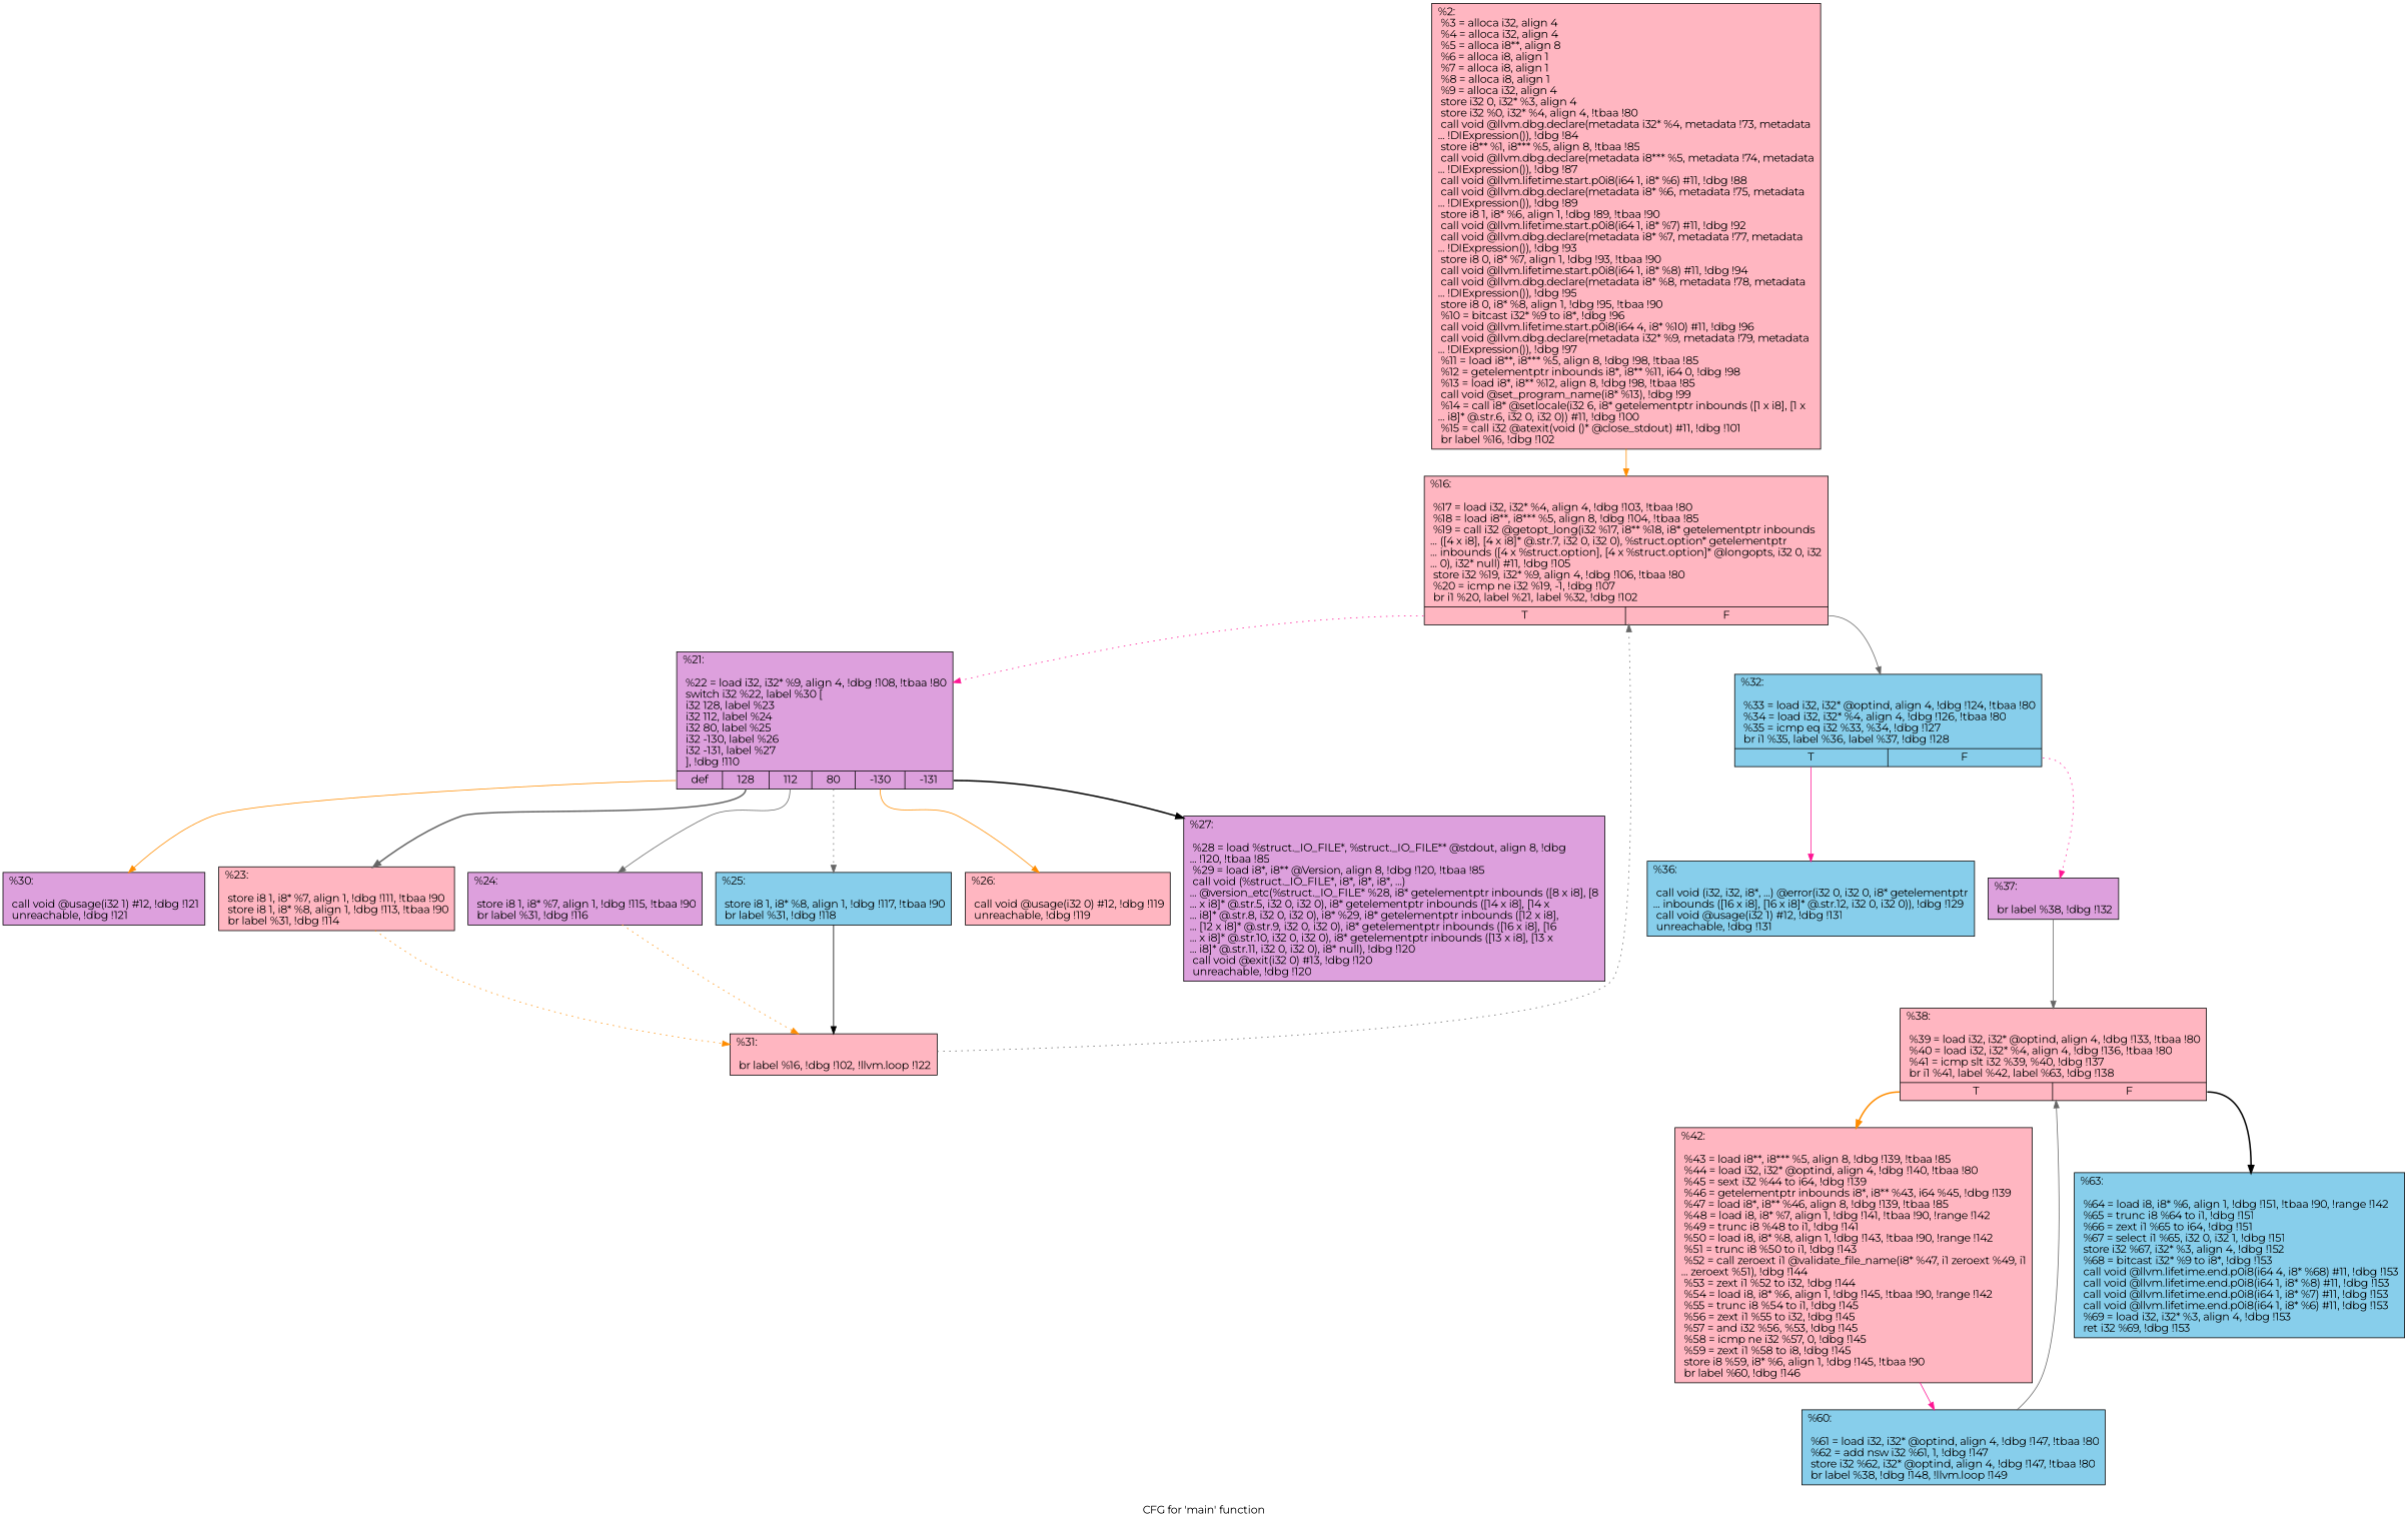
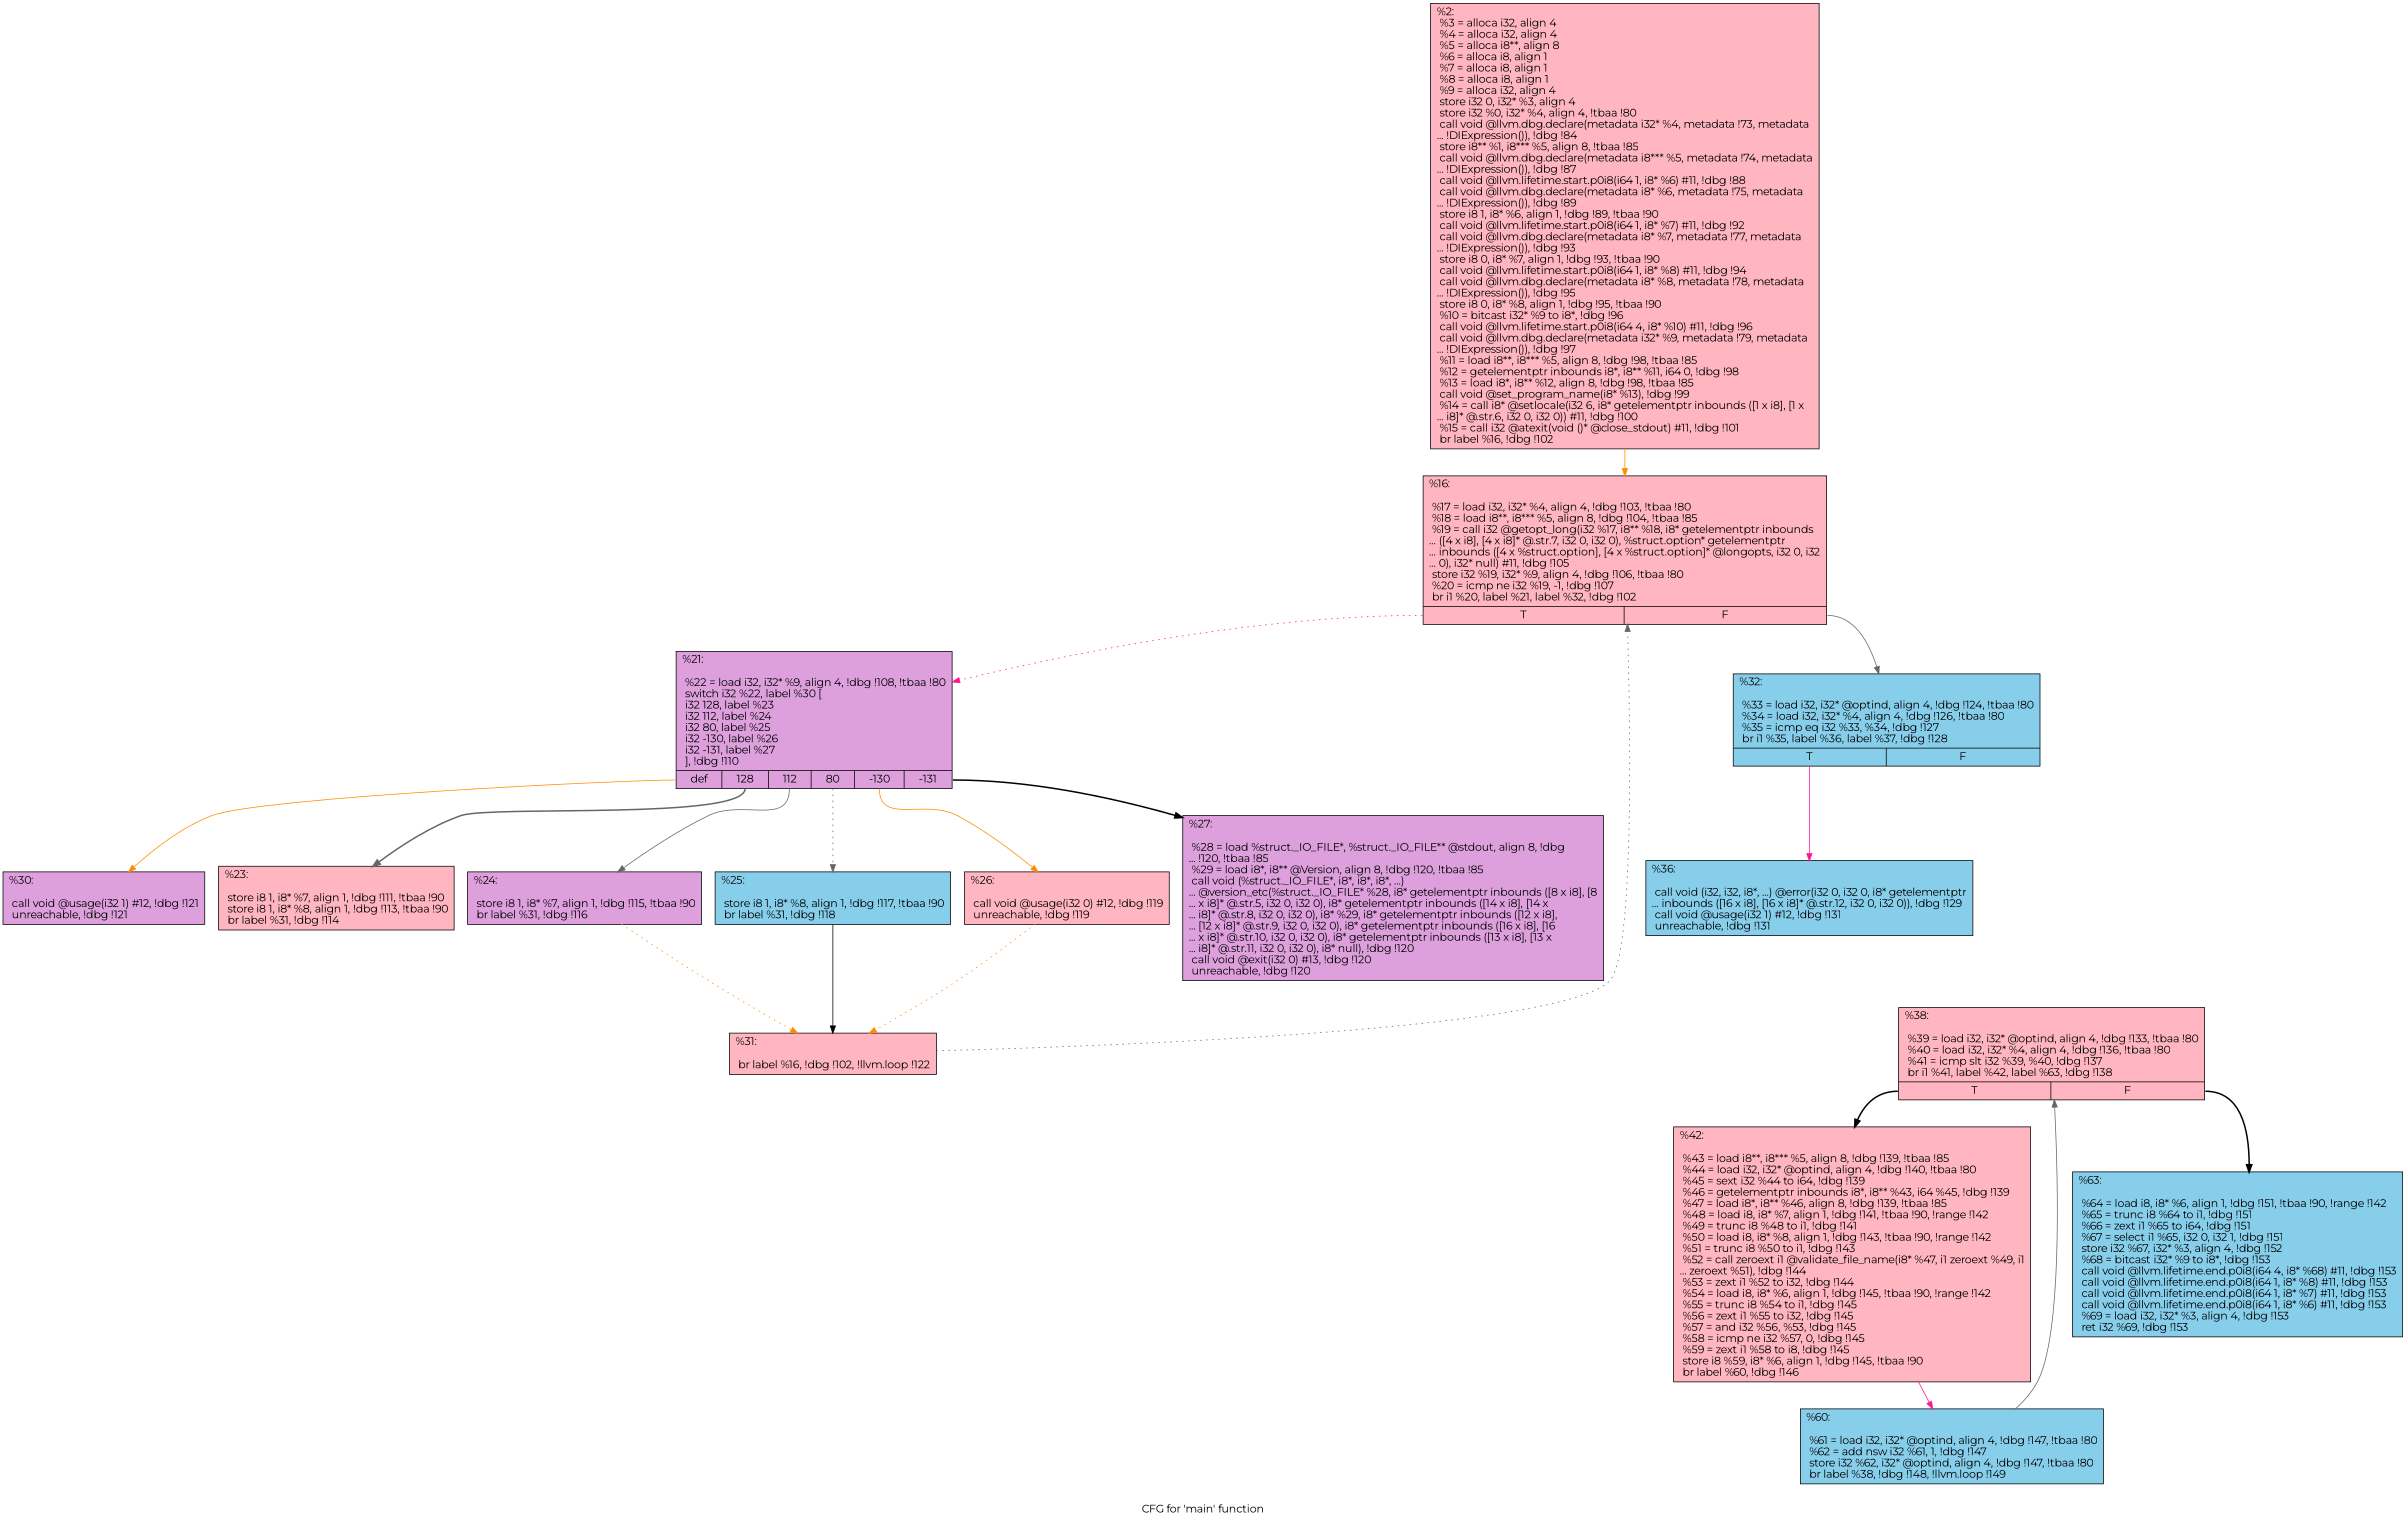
  digraph {
    fontname=Montserrat
    label="CFG for 'main' function"
    node [fillcolor=lightpink fontname=Montserrat shape=record style=filled]
    edge [color=gray40 fontname=Montserrat style=solid]
    n1 [label="{%2:\l  %3 = alloca i32, align 4\l  %4 = alloca i32, align 4\l  %5 = alloca i8**, align 8\l  %6 = alloca i8, align 1\l  %7 = alloca i8, align 1\l  %8 = alloca i8, align 1\l  %9 = alloca i32, align 4\l  store i32 0, i32* %3, align 4\l  store i32 %0, i32* %4, align 4, !tbaa !80\l  call void @llvm.dbg.declare(metadata i32* %4, metadata !73, metadata\l... !DIExpression()), !dbg !84\l  store i8** %1, i8*** %5, align 8, !tbaa !85\l  call void @llvm.dbg.declare(metadata i8*** %5, metadata !74, metadata\l... !DIExpression()), !dbg !87\l  call void @llvm.lifetime.start.p0i8(i64 1, i8* %6) #11, !dbg !88\l  call void @llvm.dbg.declare(metadata i8* %6, metadata !75, metadata\l... !DIExpression()), !dbg !89\l  store i8 1, i8* %6, align 1, !dbg !89, !tbaa !90\l  call void @llvm.lifetime.start.p0i8(i64 1, i8* %7) #11, !dbg !92\l  call void @llvm.dbg.declare(metadata i8* %7, metadata !77, metadata\l... !DIExpression()), !dbg !93\l  store i8 0, i8* %7, align 1, !dbg !93, !tbaa !90\l  call void @llvm.lifetime.start.p0i8(i64 1, i8* %8) #11, !dbg !94\l  call void @llvm.dbg.declare(metadata i8* %8, metadata !78, metadata\l... !DIExpression()), !dbg !95\l  store i8 0, i8* %8, align 1, !dbg !95, !tbaa !90\l  %10 = bitcast i32* %9 to i8*, !dbg !96\l  call void @llvm.lifetime.start.p0i8(i64 4, i8* %10) #11, !dbg !96\l  call void @llvm.dbg.declare(metadata i32* %9, metadata !79, metadata\l... !DIExpression()), !dbg !97\l  %11 = load i8**, i8*** %5, align 8, !dbg !98, !tbaa !85\l  %12 = getelementptr inbounds i8*, i8** %11, i64 0, !dbg !98\l  %13 = load i8*, i8** %12, align 8, !dbg !98, !tbaa !85\l  call void @set_program_name(i8* %13), !dbg !99\l  %14 = call i8* @setlocale(i32 6, i8* getelementptr inbounds ([1 x i8], [1 x\l... i8]* @.str.6, i32 0, i32 0)) #11, !dbg !100\l  %15 = call i32 @atexit(void ()* @close_stdout) #11, !dbg !101\l  br label %16, !dbg !102\l}"]
    n2 [label="{%16:\l\l  %17 = load i32, i32* %4, align 4, !dbg !103, !tbaa !80\l  %18 = load i8**, i8*** %5, align 8, !dbg !104, !tbaa !85\l  %19 = call i32 @getopt_long(i32 %17, i8** %18, i8* getelementptr inbounds\l... ([4 x i8], [4 x i8]* @.str.7, i32 0, i32 0), %struct.option* getelementptr\l... inbounds ([4 x %struct.option], [4 x %struct.option]* @longopts, i32 0, i32\l... 0), i32* null) #11, !dbg !105\l  store i32 %19, i32* %9, align 4, !dbg !106, !tbaa !80\l  %20 = icmp ne i32 %19, -1, !dbg !107\l  br i1 %20, label %21, label %32, !dbg !102\l|{<s0>T|<s1>F}}"]
    n3 [fillcolor=plum label="{%21:\l\l  %22 = load i32, i32* %9, align 4, !dbg !108, !tbaa !80\l  switch i32 %22, label %30 [\l    i32 128, label %23\l    i32 112, label %24\l    i32 80, label %25\l    i32 -130, label %26\l    i32 -131, label %27\l  ], !dbg !110\l|{<s0>def|<s1>128|<s2>112|<s3>80|<s4>-130|<s5>-131}}"]
    n4 [fillcolor=skyblue label="{%32:\l\l  %33 = load i32, i32* @optind, align 4, !dbg !124, !tbaa !80\l  %34 = load i32, i32* %4, align 4, !dbg !126, !tbaa !80\l  %35 = icmp eq i32 %33, %34, !dbg !127\l  br i1 %35, label %36, label %37, !dbg !128\l|{<s0>T|<s1>F}}"]
    n5 [fillcolor=plum label="{%30:\l\l  call void @usage(i32 1) #12, !dbg !121\l  unreachable, !dbg !121\l}"]
    n6 [label="{%23:\l\l  store i8 1, i8* %7, align 1, !dbg !111, !tbaa !90\l  store i8 1, i8* %8, align 1, !dbg !113, !tbaa !90\l  br label %31, !dbg !114\l}"]
    n7 [fillcolor=plum label="{%24:\l\l  store i8 1, i8* %7, align 1, !dbg !115, !tbaa !90\l  br label %31, !dbg !116\l}"]
    n8 [fillcolor=skyblue label="{%25:\l\l  store i8 1, i8* %8, align 1, !dbg !117, !tbaa !90\l  br label %31, !dbg !118\l}"]
    n9 [label="{%26:\l\l  call void @usage(i32 0) #12, !dbg !119\l  unreachable, !dbg !119\l}"]
    n10 [fillcolor=plum label="{%27:\l\l  %28 = load %struct._IO_FILE*, %struct._IO_FILE** @stdout, align 8, !dbg\l... !120, !tbaa !85\l  %29 = load i8*, i8** @Version, align 8, !dbg !120, !tbaa !85\l  call void (%struct._IO_FILE*, i8*, i8*, i8*, ...)\l... @version_etc(%struct._IO_FILE* %28, i8* getelementptr inbounds ([8 x i8], [8\l... x i8]* @.str.5, i32 0, i32 0), i8* getelementptr inbounds ([14 x i8], [14 x\l... i8]* @.str.8, i32 0, i32 0), i8* %29, i8* getelementptr inbounds ([12 x i8],\l... [12 x i8]* @.str.9, i32 0, i32 0), i8* getelementptr inbounds ([16 x i8], [16\l... x i8]* @.str.10, i32 0, i32 0), i8* getelementptr inbounds ([13 x i8], [13 x\l... i8]* @.str.11, i32 0, i32 0), i8* null), !dbg !120\l  call void @exit(i32 0) #13, !dbg !120\l  unreachable, !dbg !120\l}"]
    n11 [fillcolor=skyblue label="{%36:\l\l  call void (i32, i32, i8*, ...) @error(i32 0, i32 0, i8* getelementptr\l... inbounds ([16 x i8], [16 x i8]* @.str.12, i32 0, i32 0)), !dbg !129\l  call void @usage(i32 1) #12, !dbg !131\l  unreachable, !dbg !131\l}"]
-   n12 [fillcolor=plum label="{%37:\l\l  br label %38, !dbg !132\l}"]
    n13 [label="{%31:\l\l  br label %16, !dbg !102, !llvm.loop !122\l}"]
    n14 [label="{%38:\l\l  %39 = load i32, i32* @optind, align 4, !dbg !133, !tbaa !80\l  %40 = load i32, i32* %4, align 4, !dbg !136, !tbaa !80\l  %41 = icmp slt i32 %39, %40, !dbg !137\l  br i1 %41, label %42, label %63, !dbg !138\l|{<s0>T|<s1>F}}"]
    n15 [label="{%42:\l\l  %43 = load i8**, i8*** %5, align 8, !dbg !139, !tbaa !85\l  %44 = load i32, i32* @optind, align 4, !dbg !140, !tbaa !80\l  %45 = sext i32 %44 to i64, !dbg !139\l  %46 = getelementptr inbounds i8*, i8** %43, i64 %45, !dbg !139\l  %47 = load i8*, i8** %46, align 8, !dbg !139, !tbaa !85\l  %48 = load i8, i8* %7, align 1, !dbg !141, !tbaa !90, !range !142\l  %49 = trunc i8 %48 to i1, !dbg !141\l  %50 = load i8, i8* %8, align 1, !dbg !143, !tbaa !90, !range !142\l  %51 = trunc i8 %50 to i1, !dbg !143\l  %52 = call zeroext i1 @validate_file_name(i8* %47, i1 zeroext %49, i1\l... zeroext %51), !dbg !144\l  %53 = zext i1 %52 to i32, !dbg !144\l  %54 = load i8, i8* %6, align 1, !dbg !145, !tbaa !90, !range !142\l  %55 = trunc i8 %54 to i1, !dbg !145\l  %56 = zext i1 %55 to i32, !dbg !145\l  %57 = and i32 %56, %53, !dbg !145\l  %58 = icmp ne i32 %57, 0, !dbg !145\l  %59 = zext i1 %58 to i8, !dbg !145\l  store i8 %59, i8* %6, align 1, !dbg !145, !tbaa !90\l  br label %60, !dbg !146\l}"]
    n16 [fillcolor=skyblue label="{%63:\l\l  %64 = load i8, i8* %6, align 1, !dbg !151, !tbaa !90, !range !142\l  %65 = trunc i8 %64 to i1, !dbg !151\l  %66 = zext i1 %65 to i64, !dbg !151\l  %67 = select i1 %65, i32 0, i32 1, !dbg !151\l  store i32 %67, i32* %3, align 4, !dbg !152\l  %68 = bitcast i32* %9 to i8*, !dbg !153\l  call void @llvm.lifetime.end.p0i8(i64 4, i8* %68) #11, !dbg !153\l  call void @llvm.lifetime.end.p0i8(i64 1, i8* %8) #11, !dbg !153\l  call void @llvm.lifetime.end.p0i8(i64 1, i8* %7) #11, !dbg !153\l  call void @llvm.lifetime.end.p0i8(i64 1, i8* %6) #11, !dbg !153\l  %69 = load i32, i32* %3, align 4, !dbg !153\l  ret i32 %69, !dbg !153\l}"]
    n17 [fillcolor=skyblue label="{%60:\l\l  %61 = load i32, i32* @optind, align 4, !dbg !147, !tbaa !80\l  %62 = add nsw i32 %61, 1, !dbg !147\l  store i32 %62, i32* @optind, align 4, !dbg !147, !tbaa !80\l  br label %38, !dbg !148, !llvm.loop !149\l}"]
    n1 -> n2 [color=darkorange]
    n2 -> n3 [color=deeppink style=dotted tailport=s0]
    n2 -> n4 [tailport=s1]
    n3 -> n5 [color=darkorange tailport=s0]
    n3 -> n6 [style=bold tailport=s1]
    n3 -> n7 [tailport=s2]
    n3 -> n8 [style=dotted tailport=s3]
    n3 -> n9 [color=darkorange tailport=s4]
    n3 -> n10 [color=black style=bold tailport=s5]
    n4 -> n11 [color=deeppink tailport=s0]
-   n4 -> n12 [color=deeppink style=dotted tailport=s1]
-   n6 -> n13 [color=darkorange style=dotted]
+   n9 -> n13 [color=darkorange style=dotted]
    n7 -> n13 [color=darkorange style=dotted]
    n8 -> n13 [color=black]
-   n12 -> n14
    n13 -> n2 [style=dotted]
-   n14 -> n15 [color=darkorange style=bold tailport=s0]
+   n14 -> n15 [color=black style=bold tailport=s0]
    n14 -> n16 [color=black style=bold tailport=s1]
    n15 -> n17 [color=deeppink]
    n17 -> n14
  }
